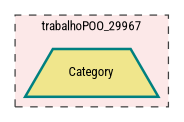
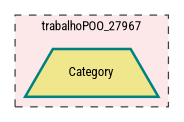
  digraph {
    compound=true
    fontname="Roboto Condensed"
    n1 [color=teal fillcolor=khaki fontname="Roboto Condensed" fontsize=10 height=0.2 label=Category shape=trapezium style="filled,bold" width=0.4]
    subgraph cluster_1 {
      bgcolor="#fce8e8"
      fontsize=10
-     label=trabalhoPOO_29967
+     label=trabalhoPOO_27967
      pencolor=grey25
      style="filled,dashed"
      n1
    }
  }
